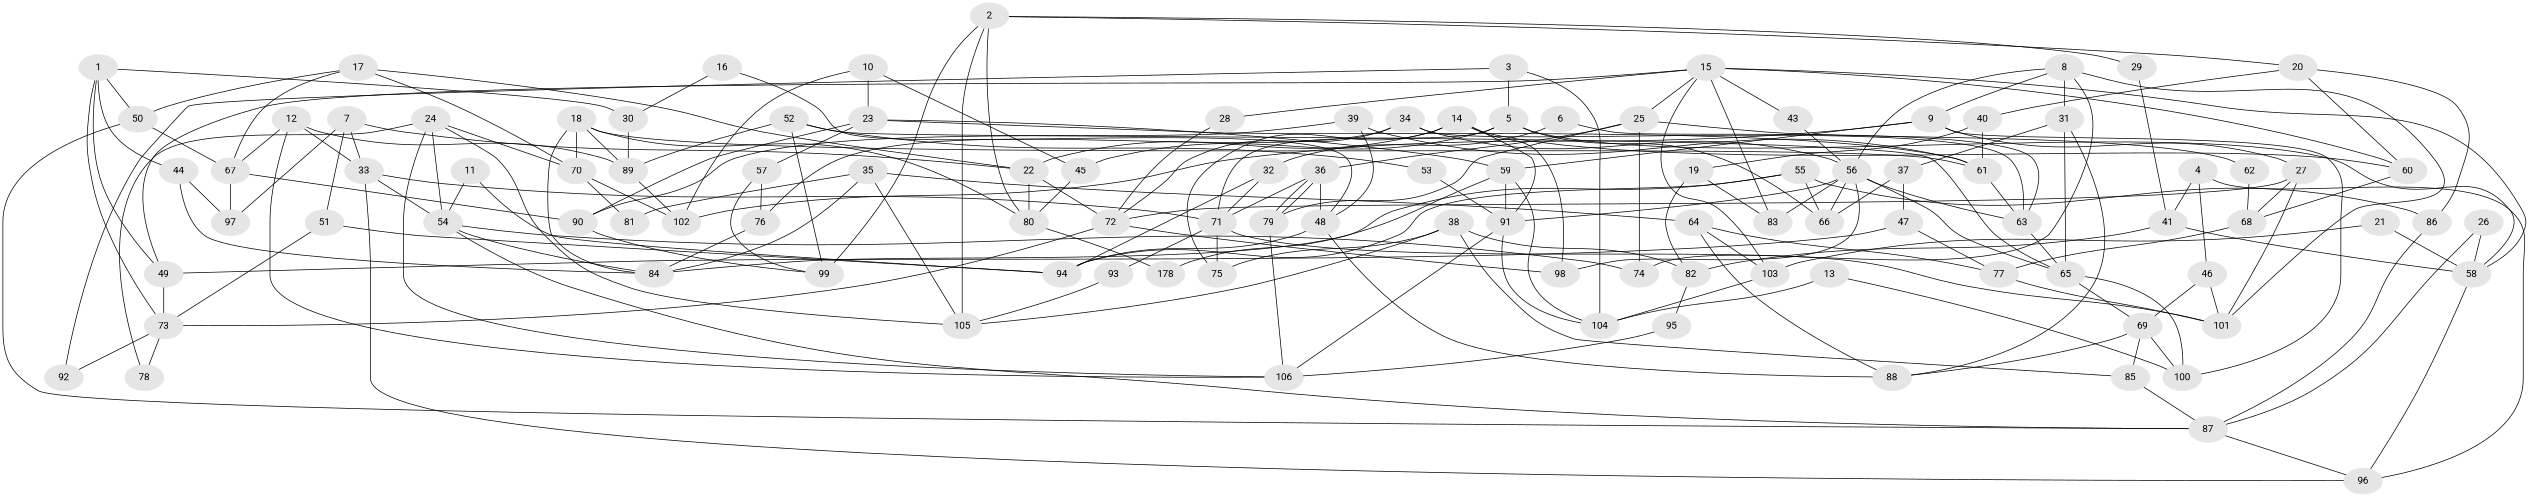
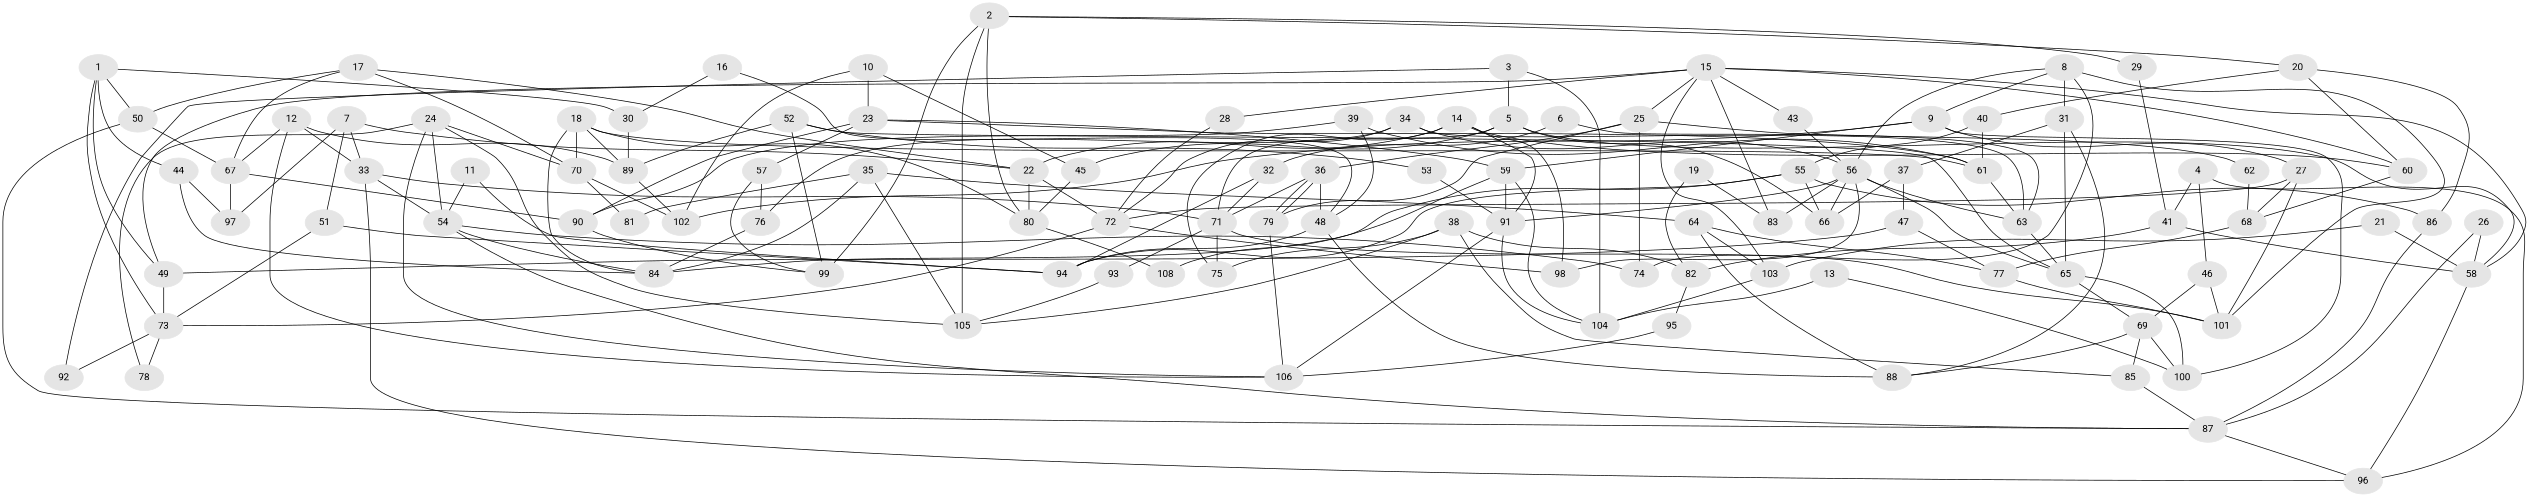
  graph {
    fontname=Roboto
    node [color=gray90 fontname=Roboto style=filled]
    edge [fontname=Roboto]
    1
    30
    44
    49
    50
    73
    89
    97
    84
    67
    87
    92
    78
    2
    20
    29
    80
    99
    105
    60
    40
    86
    41
-   108 [label=178]
+   108
    3
    5
    104
    45
    58
    66
    71
    4
    46
    96
    82
    101
    69
    75
    93
    6
    32
    63
    94
    65
    7
    22
    33
    51
    72
    54
    8
    9
    31
    56
    74
    27
    59
    100
    102
    37
    88
    91
    98
    83
    68
    10
    23
    61
    57
    90
    11
    12
    106
    13
    14
    15
    25
    28
    43
    103
    36
    62
    79
    16
    48
    17
    70
    81
    18
    19
    95
    55
    21
    76
    24
    26
    77
    47
    34
    35
    64
    38
    85
    39
    52
    53
    1 -- 30
    1 -- 44
    1 -- 49
    1 -- 50
    1 -- 73
    30 -- 89
    44 -- 97
    44 -- 84
    49 -- 73
    50 -- 67
    50 -- 87
    73 -- 92
    73 -- 78
    89 -- 102
    67 -- 97
    67 -- 90
    87 -- 96
    2 -- 20
    2 -- 29
    2 -- 80
    2 -- 99
    2 -- 105
    20 -- 60
    20 -- 40
    20 -- 86
    29 -- 41
    80 -- 108
    60 -- 68
    40 -- 61
-   40 -- 19
+   40 -- 55
    86 -- 87
    41 -- 58
    41 -- 82
    3 -- 92
    3 -- 5
    3 -- 104
    5 -- 45
    5 -- 58
    5 -- 66
    5 -- 71
    45 -- 80
    58 -- 96
    71 -- 101
    71 -- 75
    71 -- 93
    4 -- 41
    4 -- 46
    4 -- 96
    46 -- 101
    46 -- 69
    82 -- 95
    69 -- 100
    69 -- 88
    69 -- 85
    93 -- 105
    6 -- 32
    6 -- 63
    32 -- 71
    32 -- 94
    63 -- 65
    65 -- 69
    65 -- 100
    7 -- 97
    7 -- 22
    7 -- 33
    7 -- 51
    22 -- 80
    22 -- 72
    33 -- 71
    33 -- 96
    33 -- 54
    51 -- 73
    51 -- 94
    72 -- 73
    72 -- 98
    54 -- 84
    54 -- 87
    54 -- 74
    8 -- 101
    8 -- 9
    8 -- 31
    8 -- 56
    8 -- 74
    9 -- 27
    9 -- 59
    9 -- 100
    9 -- 102
    31 -- 65
    31 -- 37
    31 -- 88
    56 -- 66
    56 -- 63
    56 -- 65
    56 -- 91
    56 -- 98
    56 -- 83
    27 -- 101
    27 -- 72
    27 -- 68
    59 -- 108
    59 -- 104
    59 -- 91
    37 -- 66
    37 -- 47
    91 -- 104
    91 -- 106
    68 -- 77
    10 -- 45
    10 -- 102
    10 -- 23
    23 -- 59
    23 -- 61
    23 -- 57
    23 -- 90
    61 -- 63
    57 -- 99
    57 -- 76
    90 -- 99
    11 -- 94
    11 -- 54
    12 -- 89
    12 -- 67
    12 -- 33
    12 -- 106
    13 -- 104
    13 -- 100
    14 -- 60
    14 -- 75
    14 -- 22
    14 -- 91
    14 -- 98
    15 -- 49
    15 -- 60
    15 -- 58
    15 -- 83
    15 -- 25
    15 -- 28
    15 -- 43
    15 -- 103
    25 -- 74
    25 -- 36
    25 -- 62
    25 -- 79
    28 -- 72
    43 -- 56
    103 -- 104
    36 -- 71
    36 -- 79
    36 -- 79
    36 -- 48
    62 -- 68
    79 -- 106
    16 -- 30
    16 -- 48
    48 -- 94
    48 -- 88
    17 -- 50
    17 -- 67
    17 -- 22
    17 -- 70
    70 -- 102
    70 -- 81
    18 -- 89
    18 -- 84
    18 -- 80
    18 -- 61
    18 -- 70
    19 -- 82
    19 -- 83
    95 -- 106
    55 -- 84
    55 -- 86
    55 -- 66
    55 -- 94
    21 -- 58
    21 -- 103
    76 -- 84
    24 -- 78
    24 -- 105
    24 -- 54
    24 -- 106
    24 -- 70
    26 -- 87
    26 -- 58
    77 -- 101
    47 -- 49
    47 -- 77
    34 -- 63
    34 -- 72
    34 -- 56
    34 -- 76
    35 -- 84
    35 -- 105
    35 -- 81
    35 -- 64
    64 -- 88
    64 -- 103
    64 -- 77
    38 -- 105
    38 -- 82
    38 -- 75
    38 -- 85
    85 -- 87
    39 -- 61
    39 -- 90
    39 -- 48
    52 -- 89
    52 -- 99
    52 -- 65
    52 -- 53
    53 -- 91
  }
